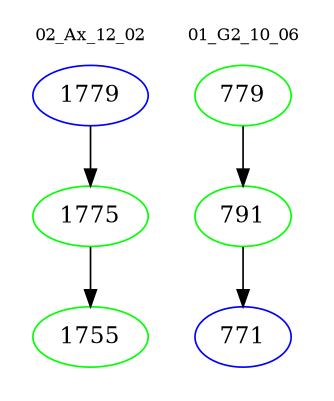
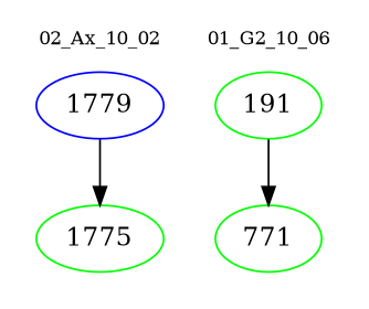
  digraph {
    node [color=green]
    edge [color=black]
    n1 [label=1775]
-   n2 [label=1755]
    n3 [color=blue label=1779]
-   n4 [label=779]
-   n5 [color=blue label=771]
-   n6 [label=791]
+   n5 [label=771]
+   n6 [label=191]
    subgraph cluster_1 {
      color=white
      fontsize=10
-     label="02_Ax_12_02"
+     label="02_Ax_10_02"
      n1
-     n2
      n3
    }
    subgraph cluster_2 {
      color=white
      fontsize=10
      label="01_G2_10_06"
-     n4
      n5
      n6
    }
-   n1 -> n2
    n3 -> n1
-   n4 -> n6
    n6 -> n5
  }
